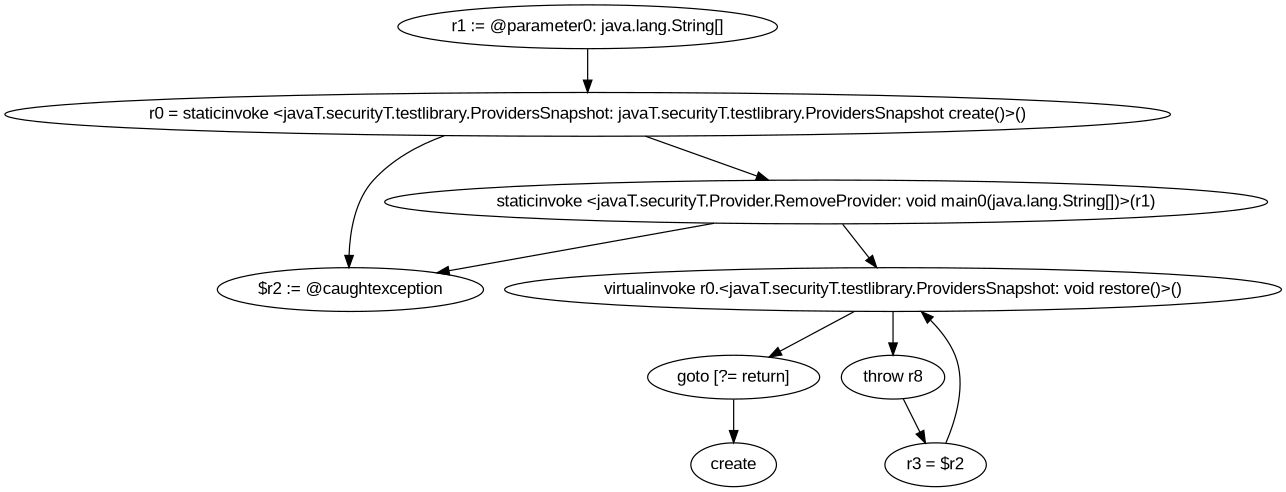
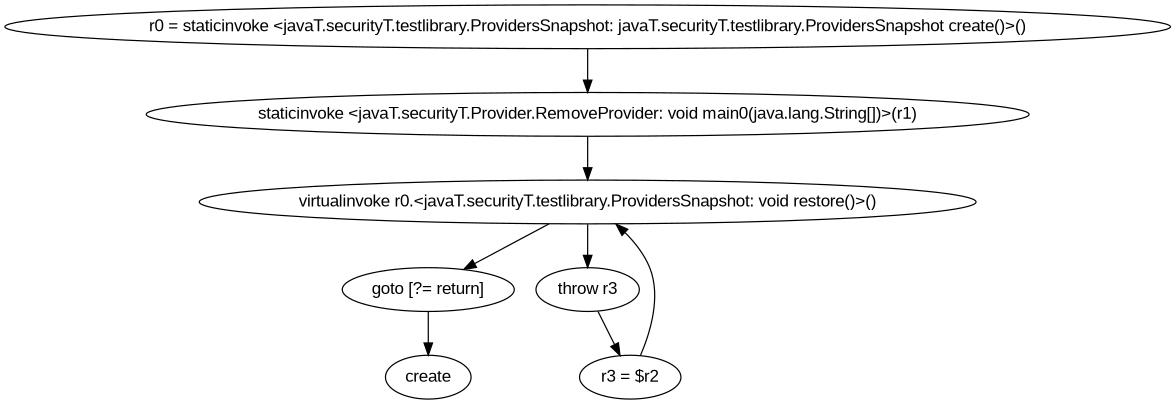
  digraph {
    fontname="Liberation Sans"
    node [fontname="Liberation Sans"]
    edge [fontname="Liberation Sans"]
-   "r1 := @parameter0: java.lang.String[]"
    "r0 = staticinvoke <javaT.securityT.testlibrary.ProvidersSnapshot: javaT.securityT.testlibrary.ProvidersSnapshot create()>()"
    "staticinvoke <javaT.securityT.Provider.RemoveProvider: void main0(java.lang.String[])>(r1)"
-   "$r2 := @caughtexception"
    "virtualinvoke r0.<javaT.securityT.testlibrary.ProvidersSnapshot: void restore()>()"
    "goto [?= return]"
-   "throw r3" [label="throw r8"]
+   "throw r3"
    n8 [label=create]
    "r3 = $r2"
-   "r1 := @parameter0: java.lang.String[]" -> "r0 = staticinvoke <javaT.securityT.testlibrary.ProvidersSnapshot: javaT.securityT.testlibrary.ProvidersSnapshot create()>()"
    "r0 = staticinvoke <javaT.securityT.testlibrary.ProvidersSnapshot: javaT.securityT.testlibrary.ProvidersSnapshot create()>()" -> "staticinvoke <javaT.securityT.Provider.RemoveProvider: void main0(java.lang.String[])>(r1)"
-   "r0 = staticinvoke <javaT.securityT.testlibrary.ProvidersSnapshot: javaT.securityT.testlibrary.ProvidersSnapshot create()>()" -> "$r2 := @caughtexception"
-   "staticinvoke <javaT.securityT.Provider.RemoveProvider: void main0(java.lang.String[])>(r1)" -> "$r2 := @caughtexception"
    "staticinvoke <javaT.securityT.Provider.RemoveProvider: void main0(java.lang.String[])>(r1)" -> "virtualinvoke r0.<javaT.securityT.testlibrary.ProvidersSnapshot: void restore()>()"
    "virtualinvoke r0.<javaT.securityT.testlibrary.ProvidersSnapshot: void restore()>()" -> "goto [?= return]"
    "virtualinvoke r0.<javaT.securityT.testlibrary.ProvidersSnapshot: void restore()>()" -> "throw r3"
    "goto [?= return]" -> n8
    "throw r3" -> "r3 = $r2"
    "r3 = $r2" -> "virtualinvoke r0.<javaT.securityT.testlibrary.ProvidersSnapshot: void restore()>()"
  }
